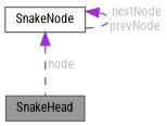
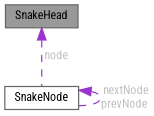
  digraph {
    fontname="Roboto Condensed"
    node [color=gray40 fontname="Roboto Condensed" fontsize=10 shape=box style=filled]
    edge [color=darkorchid3 dir=back fontcolor=grey fontname="Roboto Condensed" fontsize=10 labelfontname=Helvetica labelfontsize=10 style=dashed]
    n1 [fillcolor=grey60 fontcolor=black height=0.2 label=SnakeHead width=0.4]
    n2 [fillcolor=white height=0.2 label=SnakeNode width=0.4]
-   n2 -> n1 [label=" node"]
+   n1 -> n2 [label=" node"]
    n2 -> n2 [label=" nextNode\nprevNode"]
  }
